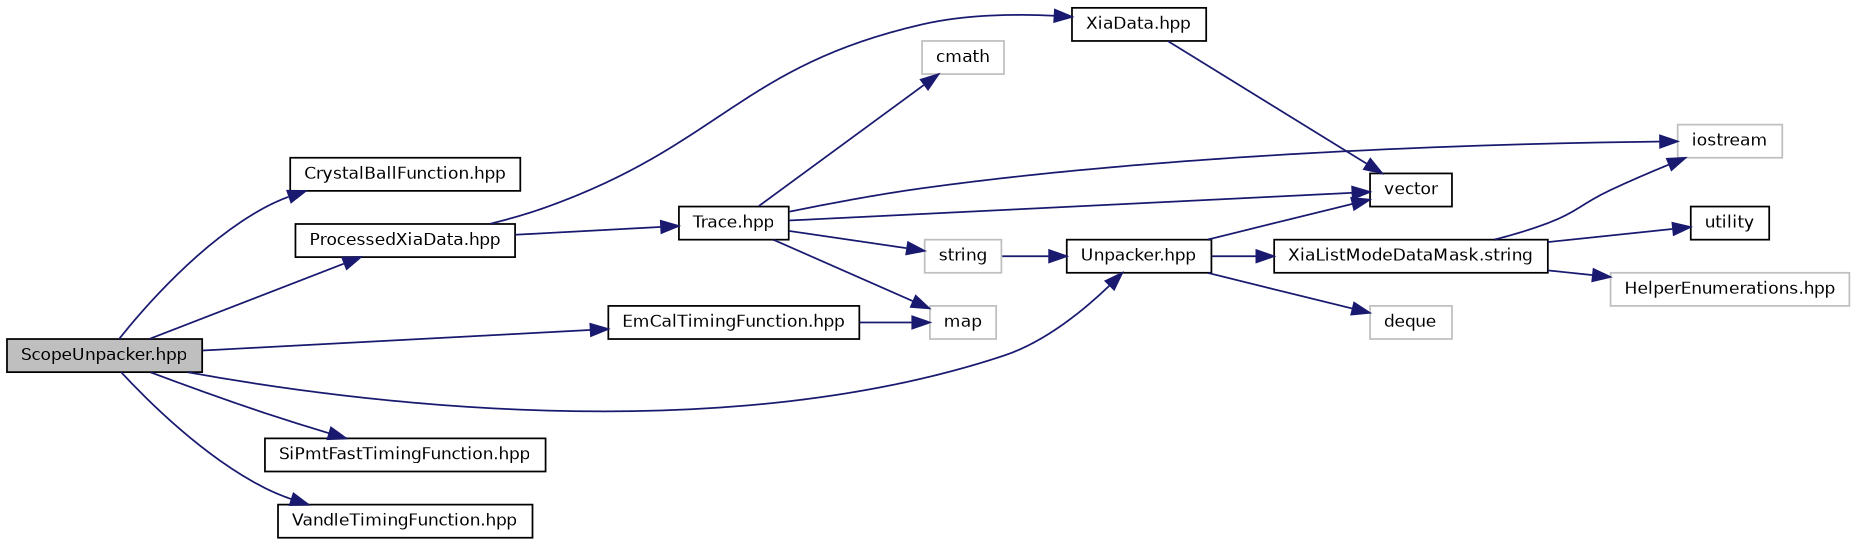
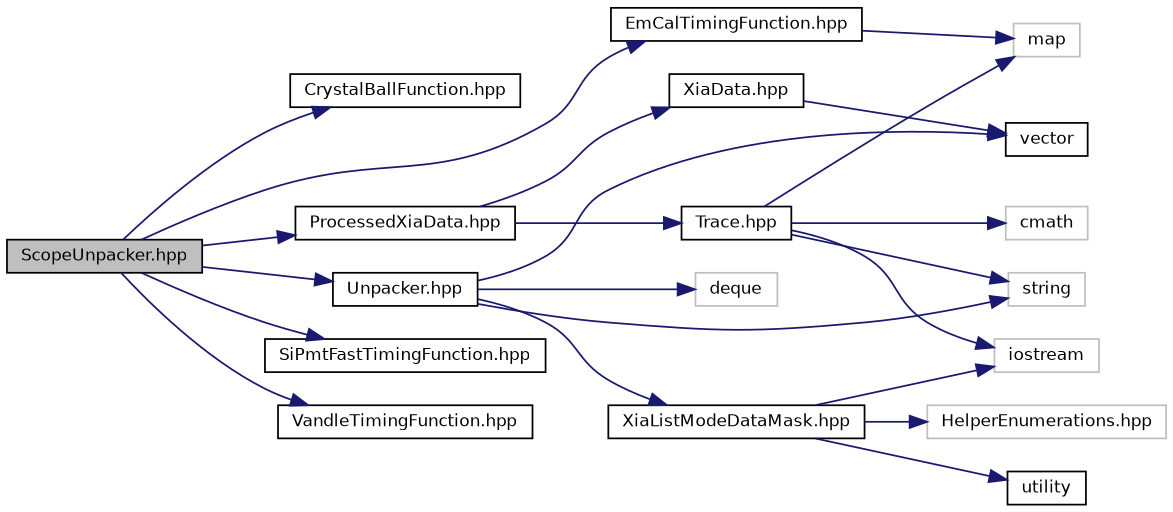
  digraph {
    rankdir=LR
    node [color=black fillcolor=white fontname=Helvetica fontsize=10 shape=record style=filled]
    edge [color=midnightblue fontname=Helvetica fontsize=10 labelfontname=Helvetica labelfontsize=10 style=solid]
    n1 [fillcolor=grey75 fontcolor=black height=0.2 label="ScopeUnpacker.hpp" width=0.4]
    n2 [height=0.2 label="CrystalBallFunction.hpp" width=0.4]
    n3 [height=0.2 label="EmCalTimingFunction.hpp" width=0.4]
    n4 [height=0.2 label="ProcessedXiaData.hpp" width=0.4]
    n5 [height=0.2 label="SiPmtFastTimingFunction.hpp" width=0.4]
    n6 [height=0.2 label="Unpacker.hpp" width=0.4]
    n7 [height=0.2 label="VandleTimingFunction.hpp" width=0.4]
    n8 [color=grey75 height=0.2 label=map width=0.4]
    n9 [height=0.2 label="Trace.hpp" width=0.4]
    n10 [height=0.2 label="XiaData.hpp" width=0.4]
    n11 [color=grey75 height=0.2 label=string width=0.4]
    n12 [height=0.2 label=vector width=0.4]
    n13 [color=grey75 height=0.2 label=deque width=0.4]
-   n14 [height=0.2 label="XiaListModeDataMask.string" width=0.4]
+   n14 [height=0.2 label="XiaListModeDataMask.hpp" width=0.4]
    n15 [color=grey75 height=0.2 label=iostream width=0.4]
    n16 [color=grey75 height=0.2 label=cmath width=0.4]
    n17 [height=0.2 label=utility width=0.4]
    n18 [color=grey75 height=0.2 label="HelperEnumerations.hpp" width=0.4]
    n1 -> n2
    n1 -> n3
    n1 -> n4
    n1 -> n5
    n1 -> n6
    n1 -> n7
    n3 -> n8
    n4 -> n9
    n4 -> n10
-   n11 -> n6
+   n6 -> n11
    n6 -> n12
    n6 -> n13
    n6 -> n14
    n9 -> n8
    n9 -> n11
-   n9 -> n12
    n9 -> n15
    n9 -> n16
    n10 -> n12
    n14 -> n15
    n14 -> n17
    n14 -> n18
  }
